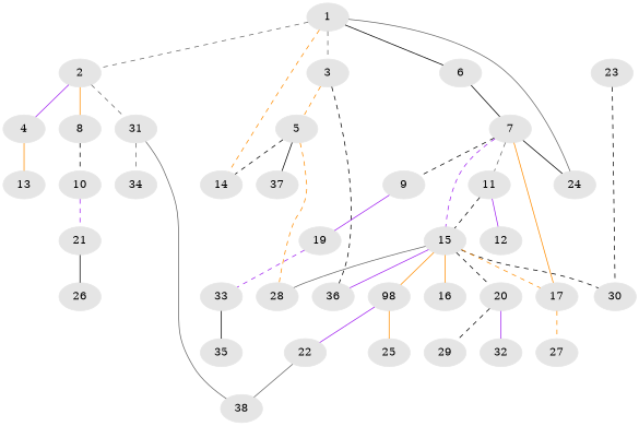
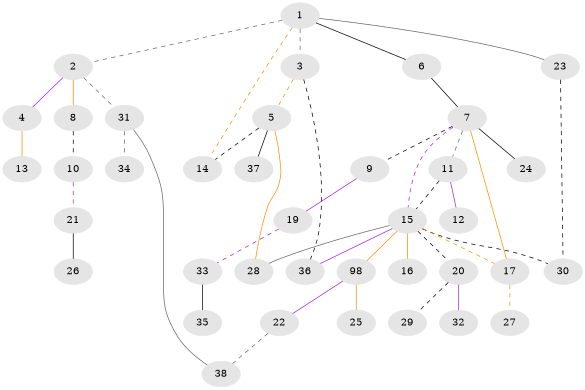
  graph {
    node [color=gray90 style=filled]
    edge [color=black style=solid weight=1.0]
    1
    2
    3
    6
    14
    23
    4
    8
    31
    5
    36
    7
    30
    13
    10
    38
    34
    28
    37
    9
    11
    15
    17
    24
    19
    12
    16
    n28 [label=98]
    20
    27
    21
    33
    26
    22
    25
    29
    32
    35
    1 -- 2 [color=gray40 style=dashed]
    1 -- 3 [color=gray40 style=dashed]
    1 -- 6
    1 -- 14 [color=darkorange style=dashed weight=2.0]
-   1 -- 24 [color=gray40]
+   1 -- 23 [color=gray40]
    2 -- 4 [color=purple]
    2 -- 8 [color=darkorange weight=2.0]
    2 -- 31 [color=gray40 style=dashed]
    3 -- 5 [color=darkorange style=dashed]
    3 -- 36 [style=dashed]
    6 -- 7
    23 -- 30 [style=dashed]
    4 -- 13 [color=darkorange]
    8 -- 10 [style=dashed]
    31 -- 38 [color=gray40]
    31 -- 34 [color=gray40 style=dashed]
    5 -- 14 [style=dashed]
-   5 -- 28 [color=darkorange style=dashed]
+   5 -- 28 [color=darkorange]
    5 -- 37
    7 -- 9 [style=dashed]
    7 -- 11 [color=gray40 style=dashed]
    7 -- 15 [color=purple style=dashed]
    7 -- 17 [color=darkorange]
    7 -- 24 [weight=3.0]
    10 -- 21 [color=purple style=dashed]
    9 -- 19 [color=purple weight=2.0]
    11 -- 15 [style=dashed]
    11 -- 12 [color=purple]
    15 -- 36 [color=purple]
    15 -- 30 [style=dashed]
    15 -- 28 [color=gray40]
    15 -- 17 [color=darkorange style=dashed]
    15 -- 16 [color=darkorange weight=4.0]
    15 -- n28 [color=darkorange]
    15 -- 20 [style=dashed]
    17 -- 27 [color=darkorange style=dashed]
    19 -- 33 [color=purple style=dashed]
    n28 -- 22 [color=purple]
    n28 -- 25 [color=darkorange]
    20 -- 29 [style=dashed]
    20 -- 32 [color=purple]
    21 -- 26
    33 -- 35
-   22 -- 38 [color=gray40]
+   22 -- 38 [color=gray40 style=dashed]
  }
